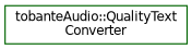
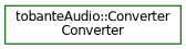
  digraph {
    rankdir=LR
-   n1 [color=darkgreen fillcolor=white fontname=Helvetica fontsize=10 height=0.2 label="tobanteAudio::QualityText\lConverter" shape=record style=filled width=0.4]
+   n1 [color=darkgreen fillcolor=white fontname=Helvetica fontsize=10 height=0.2 label="tobanteAudio::Converter\lConverter" shape=record style=filled width=0.4]
  }
